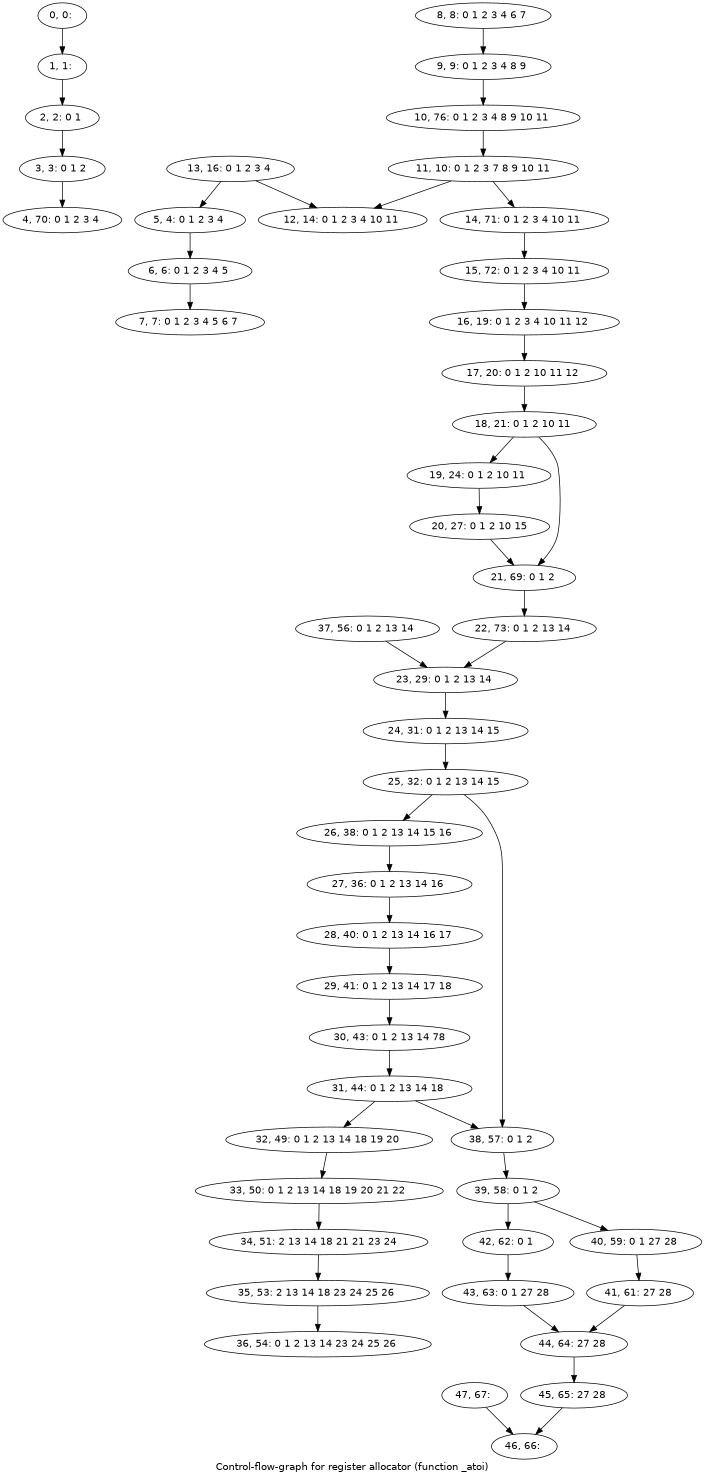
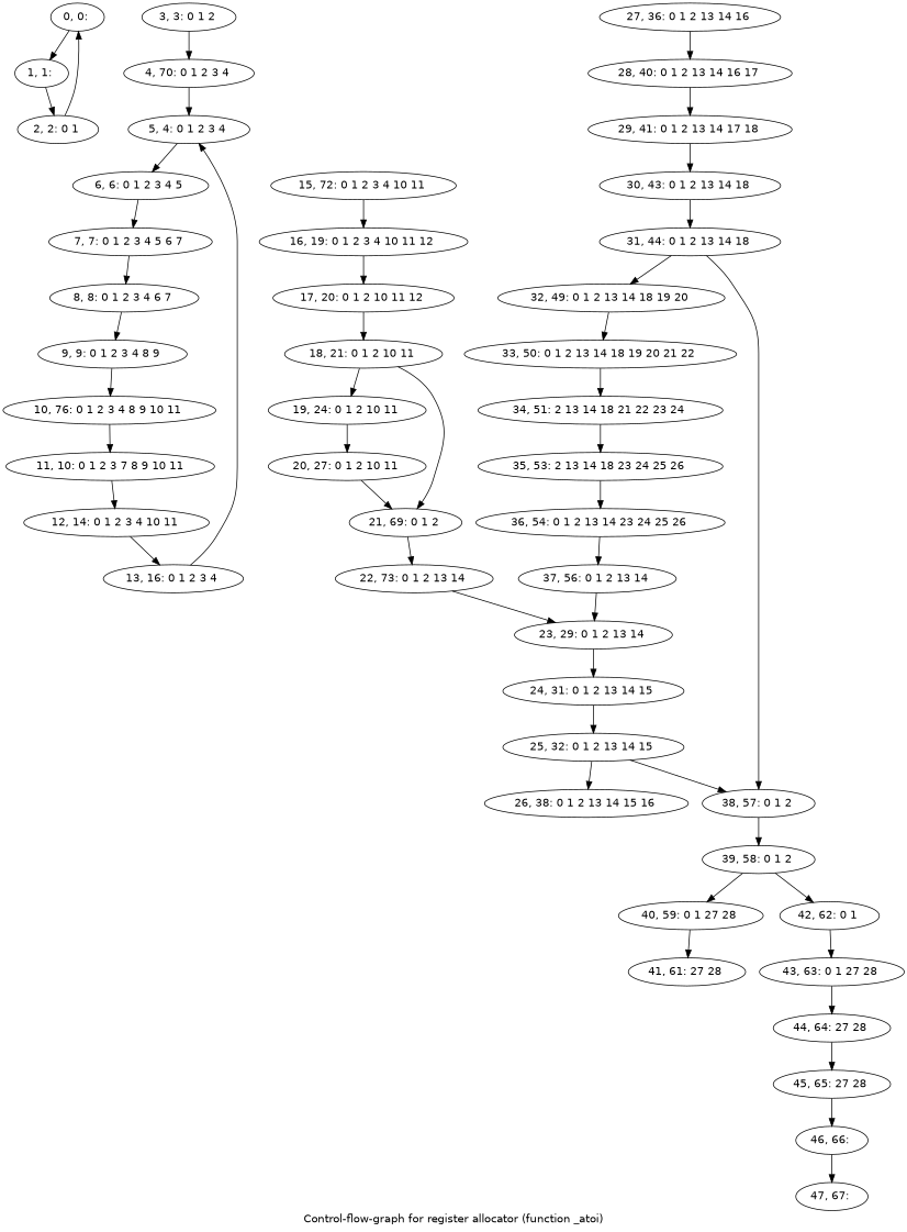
  digraph {
    fontname="DejaVu Sans"
    label="Control-flow-graph for register allocator (function _atoi)"
    node [fontname="DejaVu Sans"]
    edge [fontname="DejaVu Sans"]
    n1 [label="0, 0: "]
    n2 [label="1, 1: "]
    n3 [label="2, 2: 0 1 "]
    n4 [label="3, 3: 0 1 2 "]
    n5 [label="4, 70: 0 1 2 3 4 "]
    n6 [label="5, 4: 0 1 2 3 4 "]
    n7 [label="6, 6: 0 1 2 3 4 5 "]
    n8 [label="7, 7: 0 1 2 3 4 5 6 7 "]
    n9 [label="8, 8: 0 1 2 3 4 6 7 "]
    n10 [label="9, 9: 0 1 2 3 4 8 9 "]
    n11 [label="10, 76: 0 1 2 3 4 8 9 10 11 "]
    n12 [label="11, 10: 0 1 2 3 7 8 9 10 11"]
    n13 [label="12, 14: 0 1 2 3 4 10 11 "]
-   n14 [label="14, 71: 0 1 2 3 4 10 11 "]
    n15 [label="13, 16: 0 1 2 3 4 "]
    n16 [label="15, 72: 0 1 2 3 4 10 11 "]
    n17 [label="16, 19: 0 1 2 3 4 10 11 12 "]
    n18 [label="17, 20: 0 1 2 10 11 12 "]
    n19 [label="18, 21: 0 1 2 10 11 "]
    n20 [label="19, 24: 0 1 2 10 11 "]
    n21 [label="21, 69: 0 1 2 "]
-   n22 [label="20, 27: 0 1 2 10 15"]
+   n22 [label="20, 27: 0 1 2 10 11 "]
    n23 [label="22, 73: 0 1 2 13 14 "]
    n24 [label="23, 29: 0 1 2 13 14 "]
    n25 [label="24, 31: 0 1 2 13 14 15 "]
    n26 [label="25, 32: 0 1 2 13 14 15 "]
    n27 [label="26, 38: 0 1 2 13 14 15 16 "]
    n28 [label="38, 57: 0 1 2 "]
    n29 [label="27, 36: 0 1 2 13 14 16 "]
    n30 [label="39, 58: 0 1 2 "]
    n31 [label="28, 40: 0 1 2 13 14 16 17 "]
    n32 [label="29, 41: 0 1 2 13 14 17 18 "]
-   n33 [label="30, 43: 0 1 2 13 14 78"]
+   n33 [label="30, 43: 0 1 2 13 14 18 "]
    n34 [label="31, 44: 0 1 2 13 14 18 "]
    n35 [label="32, 49: 0 1 2 13 14 18 19 20 "]
    n36 [label="33, 50: 0 1 2 13 14 18 19 20 21 22 "]
-   n37 [label="34, 51: 2 13 14 18 21 21 23 24"]
+   n37 [label="34, 51: 2 13 14 18 21 22 23 24 "]
    n38 [label="35, 53: 2 13 14 18 23 24 25 26 "]
    n39 [label="36, 54: 0 1 2 13 14 23 24 25 26 "]
    n40 [label="37, 56: 0 1 2 13 14 "]
    n41 [label="40, 59: 0 1 27 28 "]
    n42 [label="42, 62: 0 1 "]
    n43 [label="41, 61: 27 28 "]
    n44 [label="43, 63: 0 1 27 28 "]
    n45 [label="44, 64: 27 28 "]
    n46 [label="45, 65: 27 28 "]
    n47 [label="46, 66: "]
    n48 [label="47, 67: "]
    n1 -> n2
    n2 -> n3
-   n3 -> n4
+   n3 -> n1
    n4 -> n5
+   n5 -> n6
    n6 -> n7
    n7 -> n8
+   n8 -> n9
    n9 -> n10
    n10 -> n11
    n11 -> n12
    n12 -> n13
-   n12 -> n14
-   n15 -> n13
-   n14 -> n16
+   n13 -> n15
    n15 -> n6
    n16 -> n17
    n17 -> n18
    n18 -> n19
    n19 -> n20
    n19 -> n21
    n20 -> n22
    n21 -> n23
    n22 -> n21
    n23 -> n24
    n24 -> n25
    n25 -> n26
    n26 -> n27
    n26 -> n28
-   n27 -> n29
    n28 -> n30
    n29 -> n31
    n30 -> n41
    n30 -> n42
    n31 -> n32
    n32 -> n33
    n33 -> n34
    n34 -> n28
    n34 -> n35
    n35 -> n36
    n36 -> n37
    n37 -> n38
    n38 -> n39
+   n39 -> n40
    n40 -> n24
    n41 -> n43
    n42 -> n44
-   n43 -> n45
    n44 -> n45
    n45 -> n46
    n46 -> n47
-   n48 -> n47
+   n47 -> n48
  }
